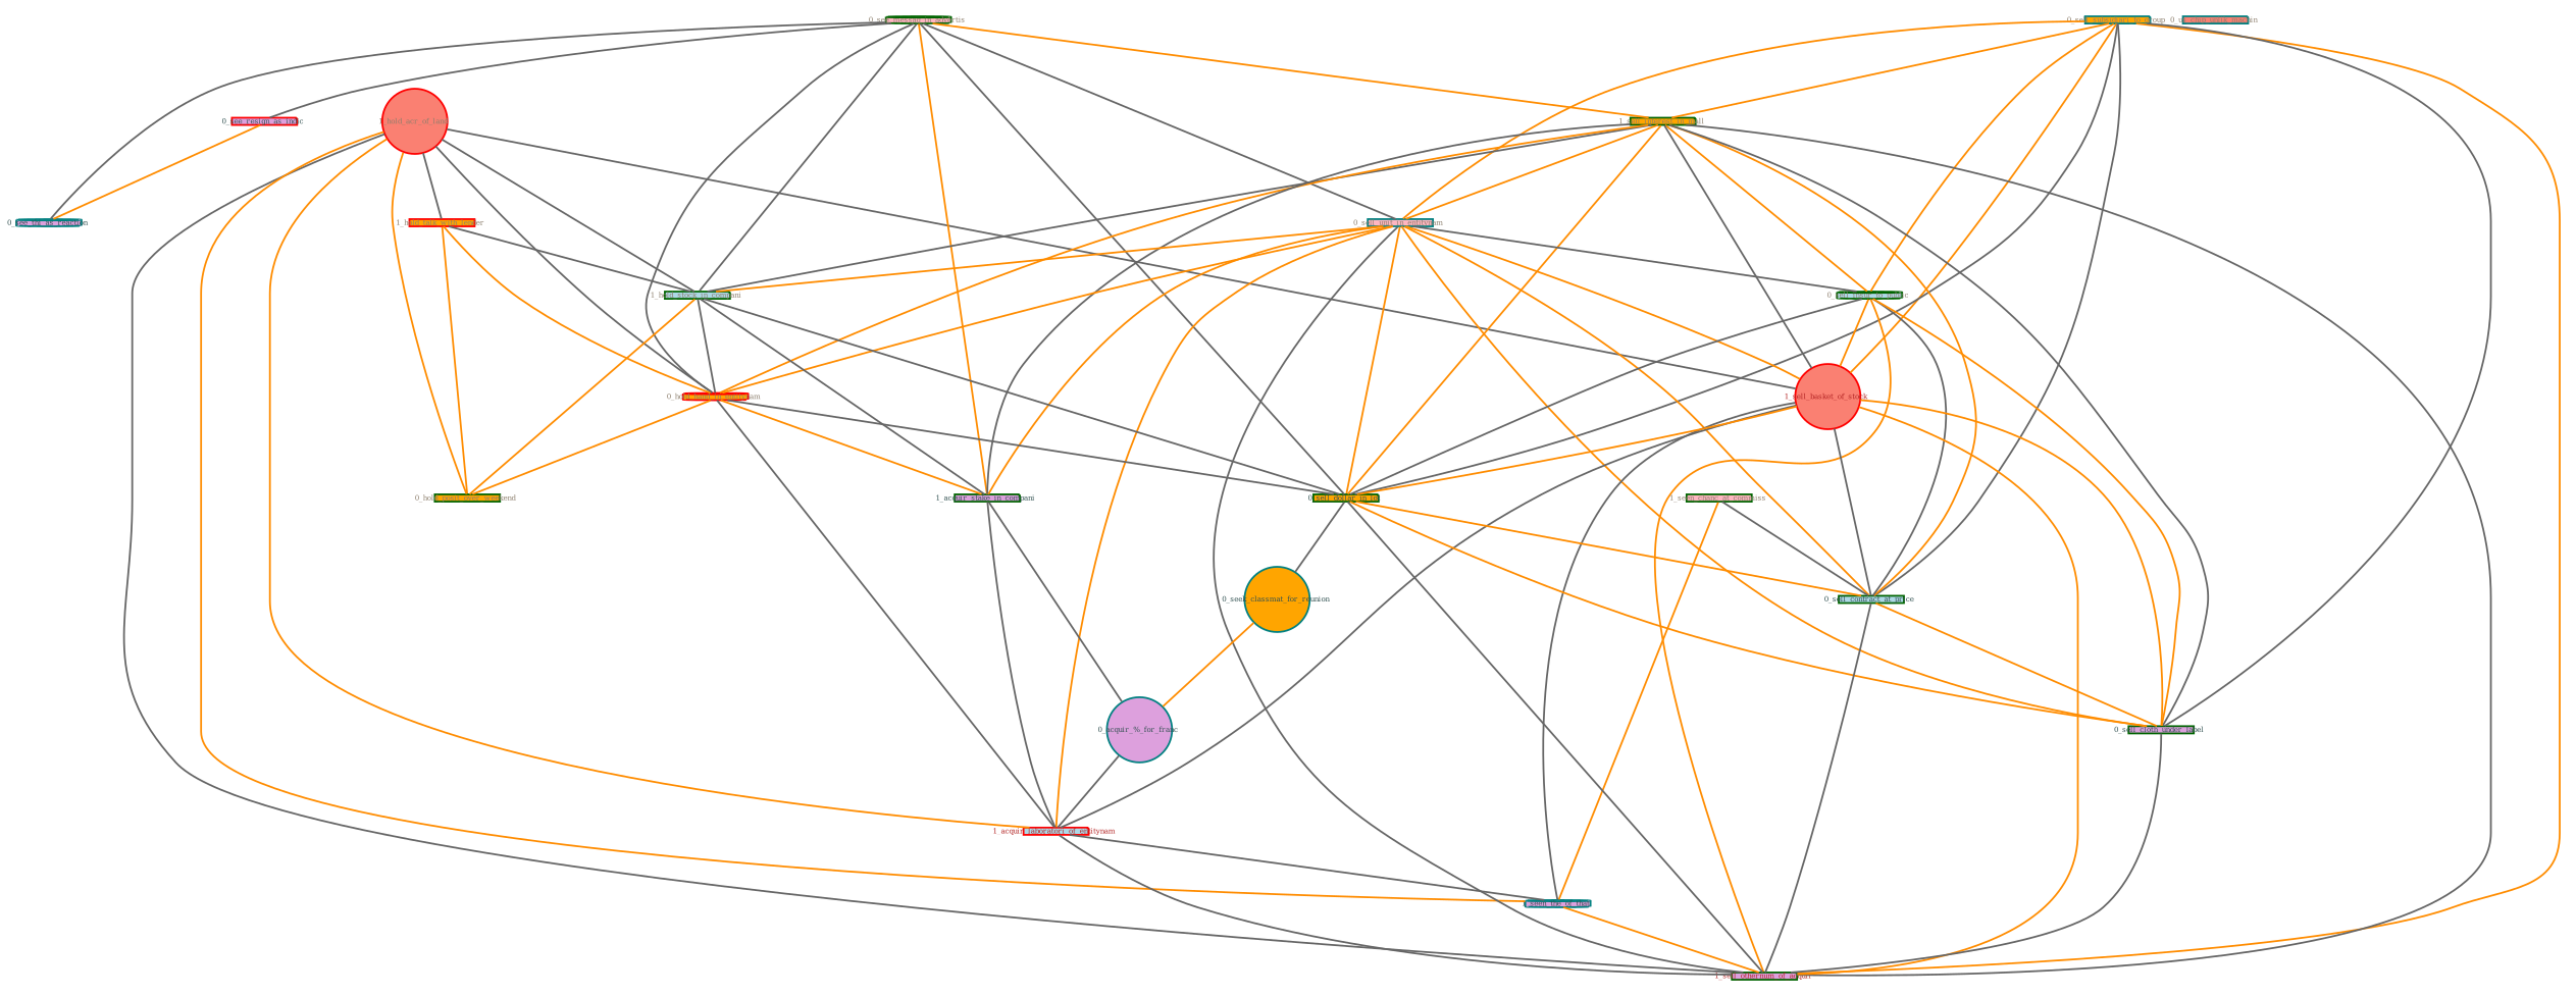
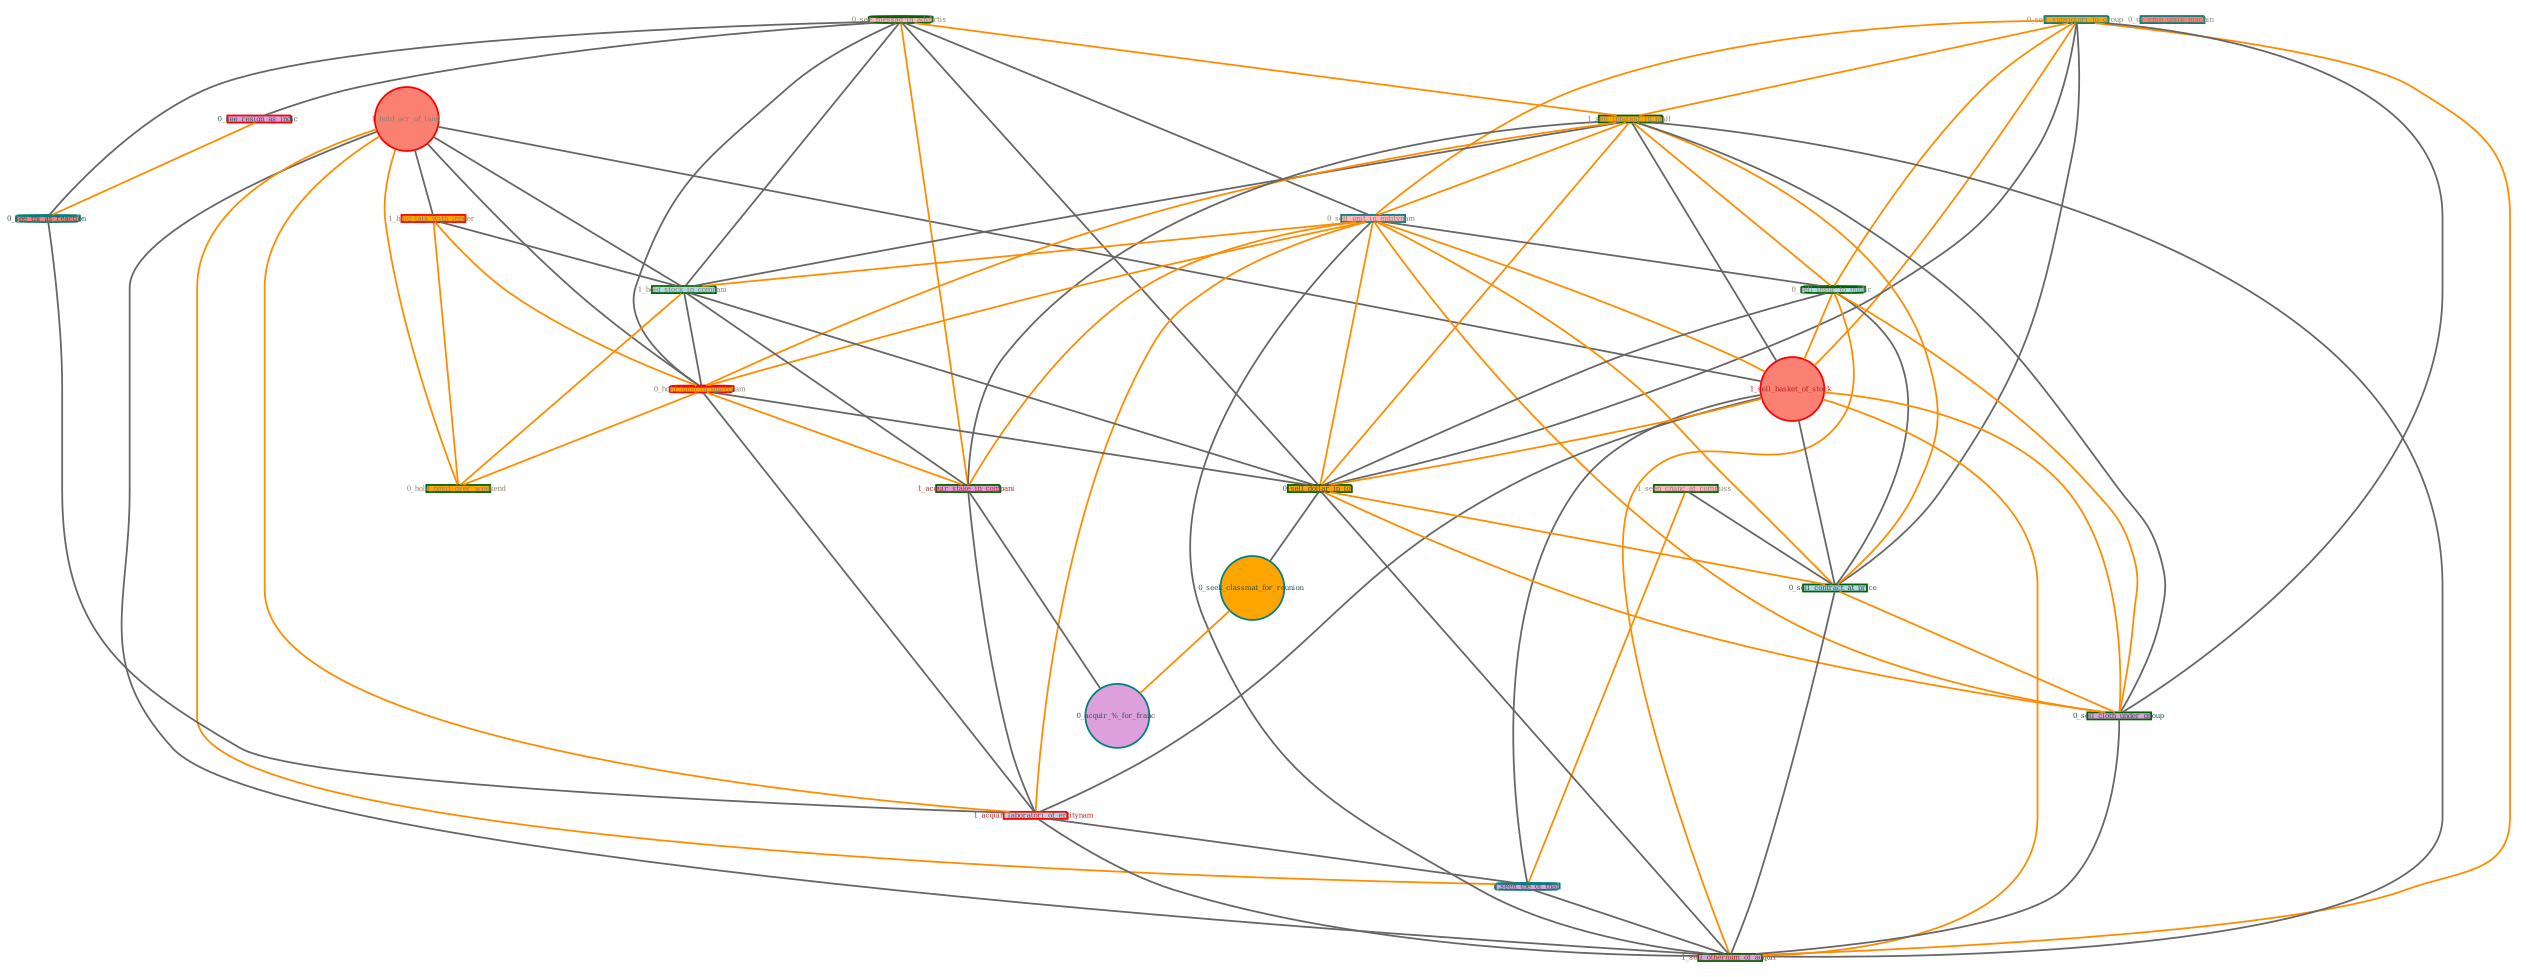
  graph {
    node [color=darkgreen fillcolor=orange fixedsize=true fontcolor="#8b7d6b" fontsize=4 shape=note style=filled]
    edge [color=gray40 w=1]
    "1_hold_acr_of_land " [color=red fillcolor=salmon height=.06 shape=circle width=.5]
    "0_see_messag_in_advertis " [fillcolor=lightpink height=.06 shape=cylinder width=.5]
    "1_hold_talk_with_lender " [color=red height=.06 shape=box width=.5]
    "0_sell_subsidiari_to_group " [color=teal height=.06 width=.5]
    "1_sell_interest_in_mall " [height=.06 width=.5]
    "0_us_chip_unlik_machin " [color=teal fillcolor=salmon height=.06 width=.5]
    "0_sell_unit_in_entitynam " [color=teal fillcolor=lightpink height=.06 shape=box width=.5]
    "1_hold_stock_in_compani " [fillcolor=lightblue height=.06 width=.5]
    "0_hold_hand_in_entitynam " [color=red height=.06 shape=cylinder width=.5]
    "0_sell_insur_to_public " [fillcolor=lightblue height=.06 shape=cylinder width=.5]
    "0_hold_posit_over_weekend " [height=.06 shape=box width=.5]
    "1_seen_chanc_at_commiss " [fillcolor=lightpink height=.06 shape=box width=.5]
    "1_sell_basket_of_stock " [color=red fillcolor=salmon fontcolor="#b22222" height=.06 shape=circle width=.5]
-   "1_acquir_stake_in_compani " [fillcolor=plum fontcolor="#2f4f4f" height=.06 width=.5]
+   "1_acquir_stake_in_compani " [fillcolor=plum fontcolor="#b22222" height=.06 width=.5]
    "1_acquir_laboratori_of_entitynam " [color=red fillcolor=lightblue fontcolor="#b22222" height=.06 width=.5]
    n16 [fillcolor=plum fontcolor="#b22222" height=.06 label="1_sell_othernum_of_acquir" shape=box width=.5]
    "1_seen_the_of_that " [color=teal fillcolor=plum fontcolor="#2f4f4f" height=.06 shape=cylinder width=.5]
    "0_sell_dollar_in_lot " [fontcolor="#2f4f4f" height=.06 width=.5]
    "0_see_resign_as_indic " [color=red fillcolor=plum fontcolor="#2f4f4f" height=.06 width=.5]
-   "0_see_thi_as_reaction " [color=teal fillcolor=plum fontcolor="#2f4f4f" height=.06 shape=cylinder width=.5]
+   "0_see_thi_as_reaction " [color=teal fillcolor=salmon fontcolor="#2f4f4f" height=.06 shape=cylinder width=.5]
    "0_sell_contract_at_price " [fillcolor=lightblue fontcolor="#2f4f4f" height=.06 shape=box width=.5]
-   "0_sell_cloth_under_label " [fillcolor=plum fontcolor="#2f4f4f" height=.06 shape=box width=.5]
+   "0_sell_cloth_under_label " [fillcolor=plum fontcolor="#2f4f4f" height=.06 shape=box width=.5 label="0_sell_cloth_under_group"]
    "0_acquir_%_for_franc " [color=teal fillcolor=plum fontcolor="#2f4f4f" height=.06 shape=circle width=.5]
    "0_seek_classmat_for_reunion " [color=teal fontcolor="#2f4f4f" height=.06 shape=circle width=.5]
    subgraph sub_1 {
      "1_hold_acr_of_land "
      "0_see_messag_in_advertis "
      "1_hold_talk_with_lender "
      "0_sell_subsidiari_to_group "
      "1_sell_interest_in_mall "
      "0_us_chip_unlik_machin "
      "0_sell_unit_in_entitynam "
      "1_hold_stock_in_compani "
      "0_hold_hand_in_entitynam "
      "0_sell_insur_to_public "
      "0_hold_posit_over_weekend "
      "1_seen_chanc_at_commiss "
    }
    subgraph sub_2 {
      "1_sell_basket_of_stock "
      "1_acquir_stake_in_compani "
      "1_acquir_laboratori_of_entitynam "
      n16
    }
    "1_hold_acr_of_land " -- "1_hold_talk_with_lender "
    "1_hold_acr_of_land " -- "1_hold_stock_in_compani "
    "1_hold_acr_of_land " -- "0_hold_hand_in_entitynam "
    "1_hold_acr_of_land " -- "0_hold_posit_over_weekend " [color=darkorange]
    "1_hold_acr_of_land " -- "1_sell_basket_of_stock "
    "1_hold_acr_of_land " -- "1_acquir_laboratori_of_entitynam " [color=darkorange]
    "1_hold_acr_of_land " -- n16
    "1_hold_acr_of_land " -- "1_seen_the_of_that " [color=darkorange]
    "0_see_messag_in_advertis " -- "1_sell_interest_in_mall " [color=darkorange]
    "0_see_messag_in_advertis " -- "0_sell_unit_in_entitynam "
    "0_see_messag_in_advertis " -- "1_hold_stock_in_compani "
    "0_see_messag_in_advertis " -- "0_hold_hand_in_entitynam "
    "0_see_messag_in_advertis " -- "1_acquir_stake_in_compani " [color=darkorange]
    "0_see_messag_in_advertis " -- "0_sell_dollar_in_lot "
    "0_see_messag_in_advertis " -- "0_see_resign_as_indic "
    "0_see_messag_in_advertis " -- "0_see_thi_as_reaction "
    "1_hold_talk_with_lender " -- "1_hold_stock_in_compani "
    "1_hold_talk_with_lender " -- "0_hold_hand_in_entitynam " [color=darkorange]
    "1_hold_talk_with_lender " -- "0_hold_posit_over_weekend " [color=darkorange]
    "0_sell_subsidiari_to_group " -- "1_sell_interest_in_mall " [color=darkorange]
    "0_sell_subsidiari_to_group " -- "0_sell_unit_in_entitynam " [color=darkorange]
    "0_sell_subsidiari_to_group " -- "0_sell_insur_to_public " [color=darkorange w=2]
    "0_sell_subsidiari_to_group " -- "1_sell_basket_of_stock " [color=darkorange]
    "0_sell_subsidiari_to_group " -- n16 [color=darkorange]
    "0_sell_subsidiari_to_group " -- "0_sell_dollar_in_lot "
    "0_sell_subsidiari_to_group " -- "0_sell_contract_at_price "
    "0_sell_subsidiari_to_group " -- "0_sell_cloth_under_label "
    "1_sell_interest_in_mall " -- "0_sell_unit_in_entitynam " [color=darkorange w=2]
    "1_sell_interest_in_mall " -- "1_hold_stock_in_compani "
    "1_sell_interest_in_mall " -- "0_hold_hand_in_entitynam " [color=darkorange]
    "1_sell_interest_in_mall " -- "0_sell_insur_to_public " [color=darkorange]
    "1_sell_interest_in_mall " -- "1_sell_basket_of_stock "
    "1_sell_interest_in_mall " -- "1_acquir_stake_in_compani "
    "1_sell_interest_in_mall " -- n16
    "1_sell_interest_in_mall " -- "0_sell_dollar_in_lot " [color=darkorange w=2]
    "1_sell_interest_in_mall " -- "0_sell_contract_at_price " [color=darkorange]
    "1_sell_interest_in_mall " -- "0_sell_cloth_under_label "
    "0_sell_unit_in_entitynam " -- "1_hold_stock_in_compani " [color=darkorange]
    "0_sell_unit_in_entitynam " -- "0_hold_hand_in_entitynam " [color=darkorange w=2]
    "0_sell_unit_in_entitynam " -- "0_sell_insur_to_public "
    "0_sell_unit_in_entitynam " -- "1_sell_basket_of_stock " [color=darkorange]
    "0_sell_unit_in_entitynam " -- "1_acquir_stake_in_compani " [color=darkorange]
    "0_sell_unit_in_entitynam " -- "1_acquir_laboratori_of_entitynam " [color=darkorange]
    "0_sell_unit_in_entitynam " -- n16
    "0_sell_unit_in_entitynam " -- "0_sell_dollar_in_lot " [color=darkorange w=2]
    "0_sell_unit_in_entitynam " -- "0_sell_contract_at_price " [color=darkorange]
    "0_sell_unit_in_entitynam " -- "0_sell_cloth_under_label " [color=darkorange]
    "1_hold_stock_in_compani " -- "0_hold_hand_in_entitynam " [w=2]
    "1_hold_stock_in_compani " -- "0_hold_posit_over_weekend " [color=darkorange]
    "1_hold_stock_in_compani " -- "1_acquir_stake_in_compani " [w=2]
    "1_hold_stock_in_compani " -- "0_sell_dollar_in_lot "
    "0_hold_hand_in_entitynam " -- "0_hold_posit_over_weekend " [color=darkorange]
    "0_hold_hand_in_entitynam " -- "1_acquir_stake_in_compani " [color=darkorange]
    "0_hold_hand_in_entitynam " -- "1_acquir_laboratori_of_entitynam "
    "0_hold_hand_in_entitynam " -- "0_sell_dollar_in_lot "
    "0_sell_insur_to_public " -- "1_sell_basket_of_stock " [color=darkorange]
    "0_sell_insur_to_public " -- n16 [color=darkorange]
    "0_sell_insur_to_public " -- "0_sell_dollar_in_lot "
    "0_sell_insur_to_public " -- "0_sell_contract_at_price "
    "0_sell_insur_to_public " -- "0_sell_cloth_under_label " [color=darkorange]
    "1_seen_chanc_at_commiss " -- "1_seen_the_of_that " [color=darkorange]
    "1_seen_chanc_at_commiss " -- "0_sell_contract_at_price "
    "1_sell_basket_of_stock " -- "1_acquir_laboratori_of_entitynam "
    "1_sell_basket_of_stock " -- n16 [color=darkorange w=2]
    "1_sell_basket_of_stock " -- "1_seen_the_of_that "
    "1_sell_basket_of_stock " -- "0_sell_dollar_in_lot " [color=darkorange]
    "1_sell_basket_of_stock " -- "0_sell_contract_at_price "
    "1_sell_basket_of_stock " -- "0_sell_cloth_under_label " [color=darkorange]
    "1_acquir_stake_in_compani " -- "1_acquir_laboratori_of_entitynam "
    "1_acquir_stake_in_compani " -- "0_acquir_%_for_franc "
    "1_acquir_laboratori_of_entitynam " -- n16
    "1_acquir_laboratori_of_entitynam " -- "1_seen_the_of_that "
-   "1_seen_the_of_that " -- n16 [color=darkorange]
+   "1_seen_the_of_that " -- n16
    "0_sell_dollar_in_lot " -- n16
    "0_sell_dollar_in_lot " -- "0_sell_contract_at_price " [color=darkorange]
    "0_sell_dollar_in_lot " -- "0_sell_cloth_under_label " [color=darkorange]
    "0_sell_dollar_in_lot " -- "0_seek_classmat_for_reunion "
    "0_see_resign_as_indic " -- "0_see_thi_as_reaction " [color=darkorange w=2]
    "0_sell_contract_at_price " -- n16
    "0_sell_contract_at_price " -- "0_sell_cloth_under_label " [color=darkorange]
    "0_sell_cloth_under_label " -- n16
-   "0_acquir_%_for_franc " -- "1_acquir_laboratori_of_entitynam "
+   "0_see_thi_as_reaction " -- "1_acquir_laboratori_of_entitynam "
    "0_seek_classmat_for_reunion " -- "0_acquir_%_for_franc " [color=darkorange]
  }
